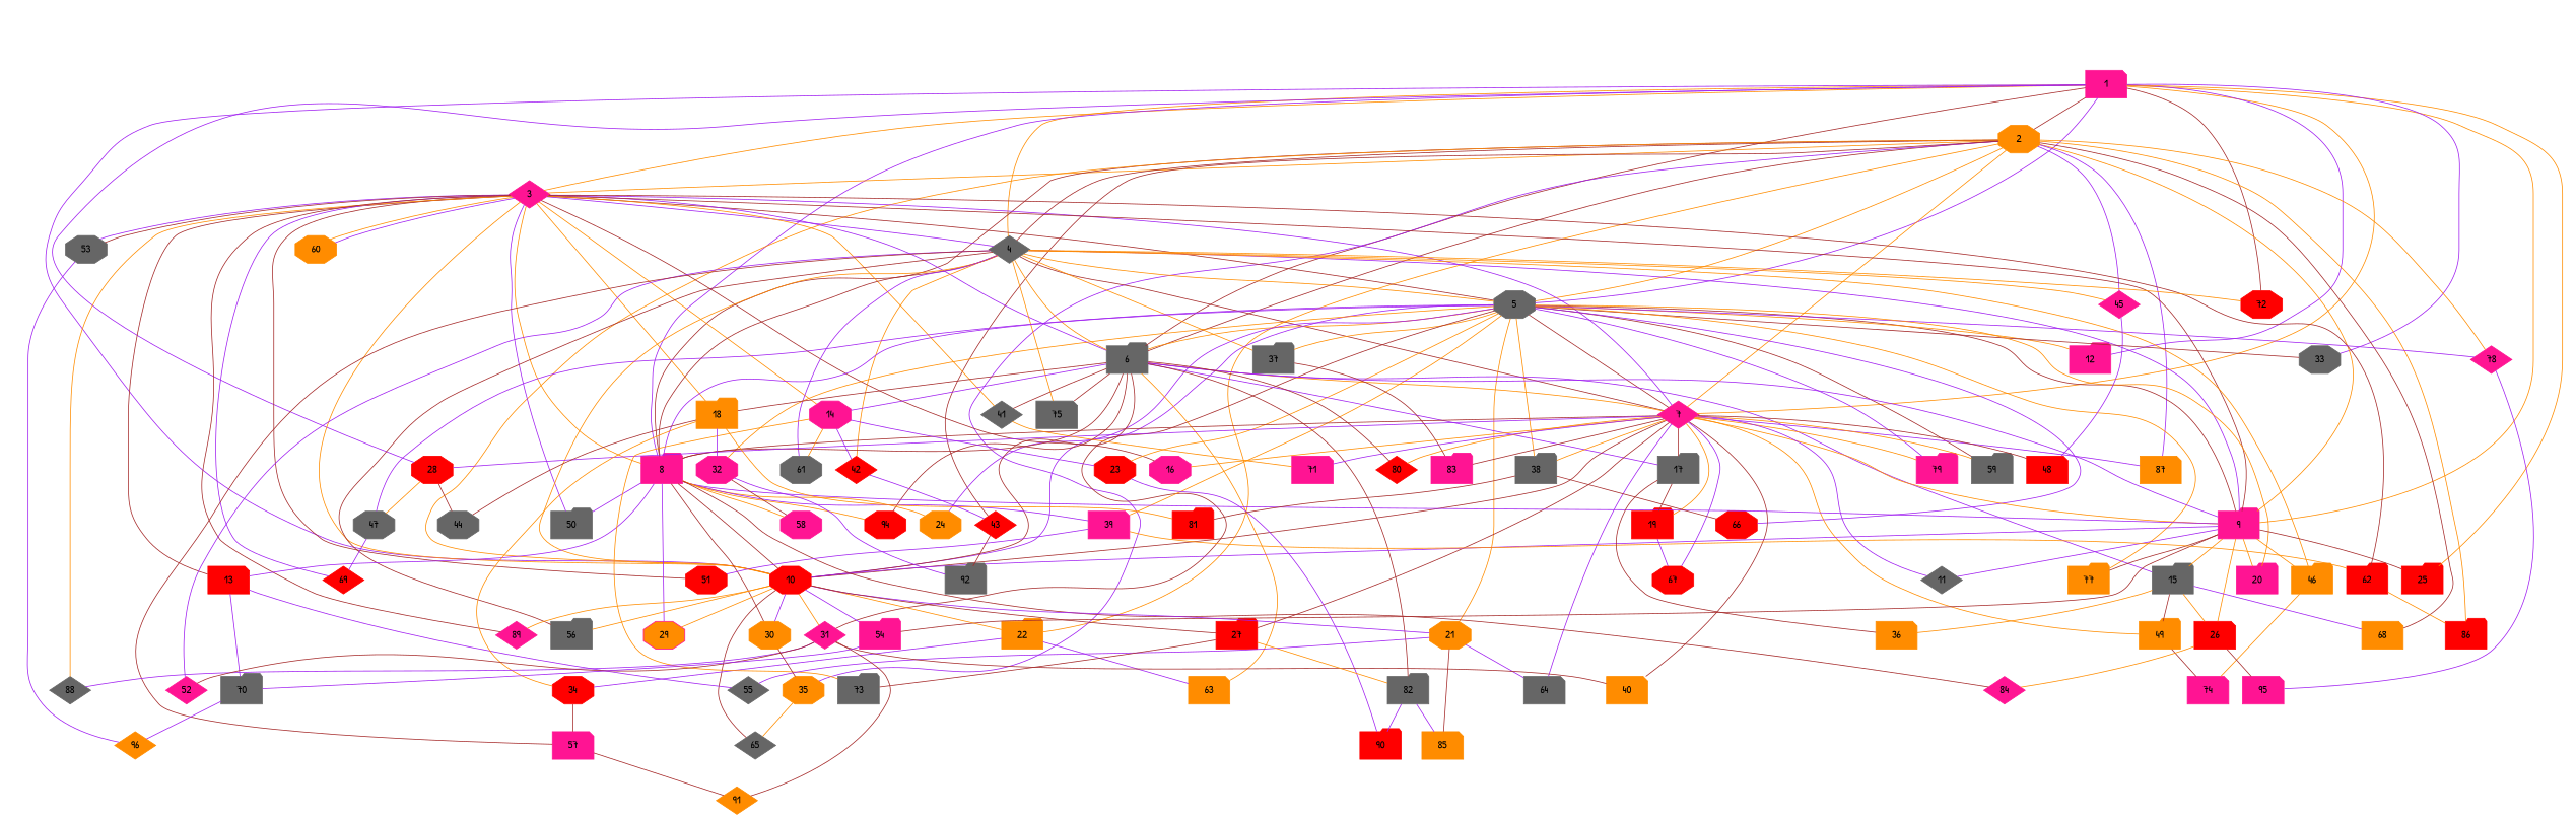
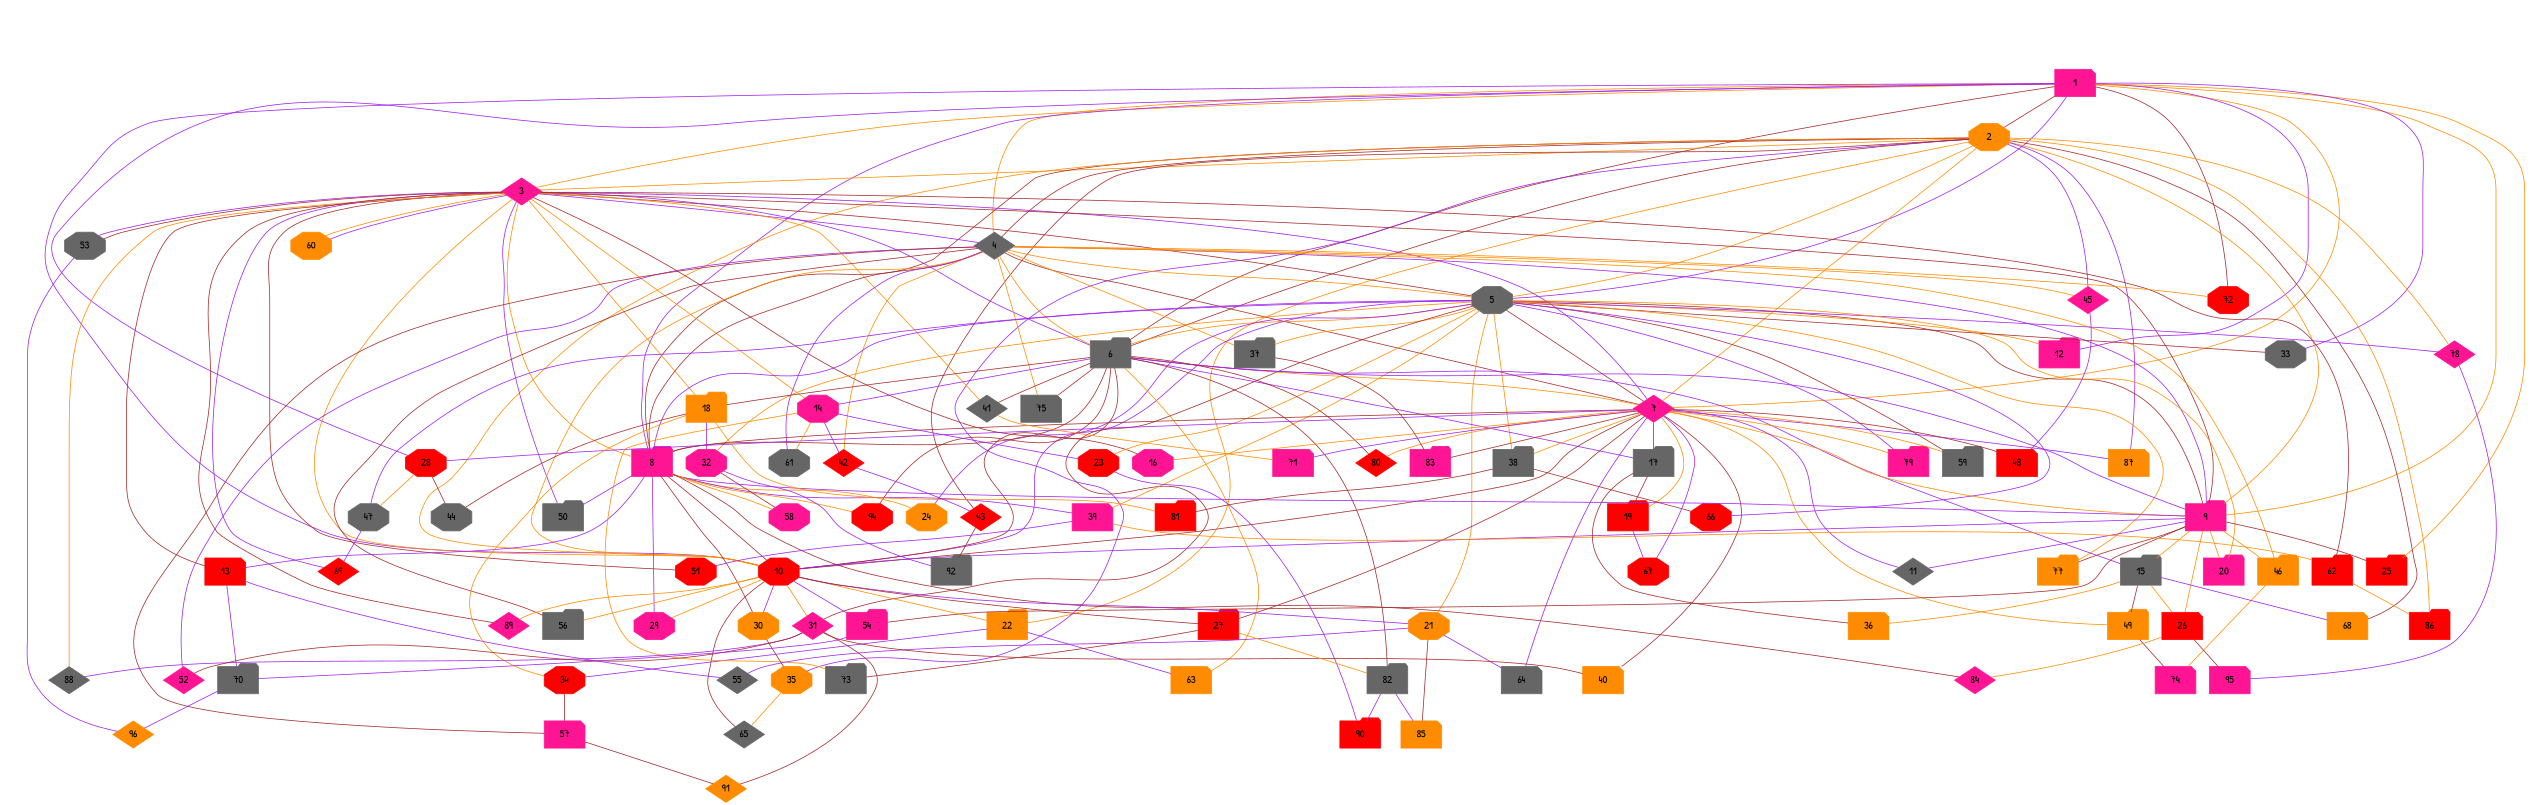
  graph {
    fontname="Patrick Hand"
    node [color=deeppink fontname="Patrick Hand" shape=folder style=filled]
    edge [color=darkorange fontname="Patrick Hand"]
    1 [shape=note]
    2 [color=darkorange shape=octagon]
    3 [shape=diamond]
    4 [color=gray40 shape=diamond]
    5 [color=gray40 shape=octagon]
    6 [color=gray40]
    7 [shape=diamond]
    8
    9
    10 [color=red shape=octagon]
    12
    25 [color=red]
    28 [color=red shape=octagon]
    33 [color=gray40 shape=octagon]
    72 [color=red shape=octagon]
    22 [color=darkorange]
    35 [color=darkorange shape=octagon]
    43 [color=red shape=diamond]
    45 [shape=diamond]
    68 [color=darkorange shape=note]
    78 [shape=diamond]
    86 [color=red]
    87 [color=darkorange shape=note]
    13 [color=red shape=note]
    14 [shape=octagon]
    16 [shape=octagon]
    18 [color=darkorange]
    41 [color=gray40 shape=diamond]
    50 [color=gray40]
    51 [color=red shape=octagon]
    53 [color=gray40 shape=octagon]
    60 [color=darkorange shape=octagon]
    62 [color=red]
    69 [color=red shape=diamond]
    88 [color=gray40 shape=diamond]
    89 [shape=diamond]
    37 [color=gray40]
    42 [color=red shape=diamond]
    46 [color=darkorange]
    52 [shape=diamond]
    56 [color=gray40]
    57 [shape=note]
    61 [color=gray40 shape=octagon]
    75 [color=gray40 shape=note]
    20
    21 [color=darkorange shape=octagon]
    23 [color=red shape=octagon]
    24 [color=darkorange shape=octagon]
    31 [shape=diamond]
    32 [shape=octagon]
    38 [color=gray40]
    39 [shape=note]
    47 [color=gray40 shape=octagon]
    59 [color=gray40]
    66 [color=red shape=octagon]
    77 [color=darkorange]
    79
    15 [color=gray40]
    17 [color=gray40]
    63 [color=darkorange shape=note]
    80 [color=red shape=diamond]
    82 [color=gray40]
    94 [color=red shape=octagon]
    11 [color=gray40 shape=diamond]
    19 [color=red]
    27 [color=red]
    40 [color=darkorange shape=note]
    48 [color=red shape=note]
    49 [color=darkorange]
    64 [color=gray40 shape=note]
    67 [color=red shape=octagon]
    71 [shape=note]
    83
-   29 [shape=octagon fillcolor=darkorange]
+   29 [shape=octagon]
    30 [color=darkorange shape=octagon]
    58 [shape=octagon]
    84 [shape=diamond]
    26 [color=red shape=note]
    54
    65 [color=gray40 shape=diamond]
    44 [color=gray40 shape=octagon]
    34 [color=red shape=octagon]
    92 [color=gray40]
    n84 [label=95 shape=note]
    55 [color=gray40 shape=diamond]
    70 [color=gray40]
    73 [color=gray40]
    81 [color=red]
    n89 [color=darkorange label=96 shape=diamond]
    74 [shape=note]
    91 [color=darkorange shape=diamond]
    85 [color=darkorange shape=note]
    90 [color=red]
    36 [color=darkorange shape=note]
    1 -- 2 [color=brown]
    1 -- 3
    1 -- 4
    1 -- 5 [color=purple]
    1 -- 6 [color=brown]
    1 -- 7
    1 -- 8 [color=purple]
    1 -- 9
    1 -- 10 [color=purple]
    1 -- 12 [color=purple]
    1 -- 25
    1 -- 28 [color=purple]
    1 -- 33 [color=purple]
    1 -- 72 [color=brown]
    2 -- 3
    2 -- 4 [color=brown]
    2 -- 5
    2 -- 6 [color=brown]
    2 -- 7
    2 -- 8 [color=brown]
    2 -- 9
    2 -- 10
    2 -- 22
    2 -- 35 [color=purple]
    2 -- 43 [color=brown]
    2 -- 45 [color=purple]
    2 -- 68 [color=brown]
    2 -- 78
    2 -- 86
    2 -- 87 [color=purple]
    3 -- 4 [color=purple]
    3 -- 5 [color=brown]
    3 -- 6 [color=purple]
    3 -- 7 [color=purple]
    3 -- 8
    3 -- 9 [color=brown]
    3 -- 10
    3 -- 13 [color=brown]
    3 -- 14
    3 -- 16 [color=brown]
    3 -- 18
    3 -- 41
    3 -- 50 [color=purple]
    3 -- 51 [color=brown]
    3 -- 53 [color=purple]
    3 -- 53 [color=brown]
    3 -- 60
    3 -- 60 [color=purple]
    3 -- 62 [color=brown]
    3 -- 69 [color=purple]
    3 -- 88
    3 -- 89 [color=brown]
    4 -- 5
    4 -- 6
    4 -- 7 [color=brown]
    4 -- 8 [color=brown]
    4 -- 9 [color=purple]
    4 -- 10
    4 -- 72
    4 -- 45
    4 -- 37
    4 -- 42
    4 -- 46
    4 -- 52 [color=purple]
    4 -- 56 [color=brown]
    4 -- 57 [color=brown]
    4 -- 61 [color=purple]
    4 -- 75
    5 -- 6
    5 -- 7 [color=brown]
    5 -- 8 [color=purple]
    5 -- 9 [color=brown]
    5 -- 10 [color=purple]
    5 -- 12
    5 -- 33 [color=brown]
    5 -- 78 [color=purple]
    5 -- 37
    5 -- 20
    5 -- 21
    5 -- 23
    5 -- 24 [color=purple]
    5 -- 31 [color=brown]
    5 -- 32
    5 -- 38
    5 -- 39
    5 -- 47 [color=purple]
    5 -- 59 [color=brown]
    5 -- 66 [color=purple]
    5 -- 77
    5 -- 79 [color=purple]
    6 -- 7
    6 -- 8 [color=brown]
    6 -- 9 [color=purple]
    6 -- 10 [color=brown]
    6 -- 14 [color=purple]
    6 -- 18 [color=brown]
    6 -- 41 [color=brown]
    6 -- 75 [color=brown]
    6 -- 15 [color=purple]
    6 -- 17 [color=purple]
    6 -- 63
    6 -- 80 [color=brown]
    6 -- 82 [color=brown]
    6 -- 94 [color=brown]
    7 -- 8 [color=brown]
    7 -- 9
    7 -- 10 [color=brown]
    7 -- 28 [color=purple]
    7 -- 87 [color=purple]
    7 -- 16
    7 -- 38
    7 -- 59
    7 -- 79
    7 -- 17 [color=brown]
    7 -- 80
    7 -- 11 [color=purple]
    7 -- 19
    7 -- 27 [color=brown]
    7 -- 40 [color=brown]
    7 -- 48 [color=brown]
    7 -- 49
    7 -- 64 [color=purple]
    7 -- 67 [color=purple]
    7 -- 71 [color=purple]
    7 -- 83 [color=brown]
    8 -- 9 [color=purple]
    8 -- 10 [color=brown]
    8 -- 13 [color=purple]
    8 -- 50 [color=purple]
    8 -- 24
    8 -- 39 [color=purple]
    8 -- 94
    8 -- 29 [color=purple]
    8 -- 30 [color=brown]
    8 -- 58
    8 -- 84 [color=brown]
    9 -- 10 [color=purple]
    9 -- 25 [color=brown]
    9 -- 46
    9 -- 20
    9 -- 77 [color=brown]
    9 -- 15
    9 -- 11 [color=purple]
    9 -- 26
    9 -- 54 [color=brown]
    10 -- 22
    10 -- 89
    10 -- 56
    10 -- 21 [color=purple]
    10 -- 31
    10 -- 27 [color=brown]
    10 -- 29
    10 -- 30 [color=purple]
    10 -- 54 [color=purple]
    10 -- 65 [color=brown]
    28 -- 47
    28 -- 44 [color=brown]
    22 -- 63 [color=purple]
    22 -- 34 [color=purple]
    35 -- 65
    43 -- 92 [color=brown]
    45 -- 48 [color=purple]
    78 -- n84 [color=purple]
    13 -- 55 [color=purple]
    13 -- 70 [color=purple]
    14 -- 42 [color=purple]
    14 -- 61
    14 -- 23 [color=purple]
    14 -- 73
    18 -- 32 [color=purple]
    18 -- 44 [color=brown]
    18 -- 34
    18 -- 81
    41 -- 71
    53 -- n89 [color=purple]
    62 -- 86
    37 -- 83 [color=brown]
    42 -- 43 [color=purple]
    46 -- 74
    57 -- 91 [color=brown]
    21 -- 64 [color=purple]
    21 -- 55 [color=purple]
    21 -- 85 [color=brown]
    23 -- 90 [color=purple]
    31 -- 88 [color=purple]
    31 -- 52 [color=brown]
    31 -- 40 [color=brown]
    31 -- 91 [color=brown]
    32 -- 58 [color=brown]
    32 -- 92 [color=purple]
    38 -- 66 [color=brown]
    38 -- 81 [color=brown]
    39 -- 51 [color=purple]
    39 -- 62
    47 -- 69 [color=purple]
    15 -- 68 [color=purple]
    15 -- 49 [color=brown]
    15 -- 26
    15 -- 36
    17 -- 19 [color=brown]
    17 -- 36 [color=brown]
    82 -- 85 [color=purple]
    82 -- 90 [color=purple]
    19 -- 67 [color=purple]
    27 -- 82
    27 -- 73 [color=brown]
    49 -- 74 [color=brown]
    30 -- 35 [color=brown]
    26 -- 84
    26 -- n84 [color=brown]
    54 -- 70 [color=purple]
    34 -- 57 [color=brown]
    70 -- n89 [color=purple]
  }
